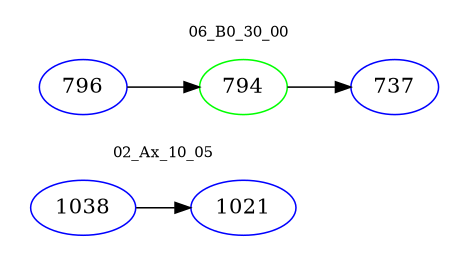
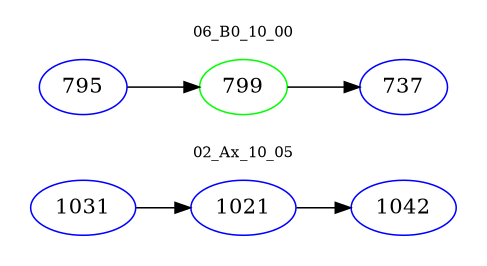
  digraph {
    rankdir=LR
    node [color=blue]
    edge [color=black]
-   n1 [label=1038]
+   n1 [label=1031]
    n2 [label=1021]
-   n4 [label=796]
-   n5 [color=green label=794]
+   n3 [label=1042]
+   n4 [label=795]
+   n5 [color=green label=799]
    n6 [label=737]
    subgraph cluster_1 {
      color=white
      fontsize=10
      label="02_Ax_10_05"
      n1
      n2
+     n3
    }
    subgraph cluster_2 {
      color=white
      fontsize=10
-     label="06_B0_30_00"
+     label="06_B0_10_00"
      n4
      n5
      n6
    }
    n1 -> n2
+   n2 -> n3
    n4 -> n5
    n5 -> n6
  }
